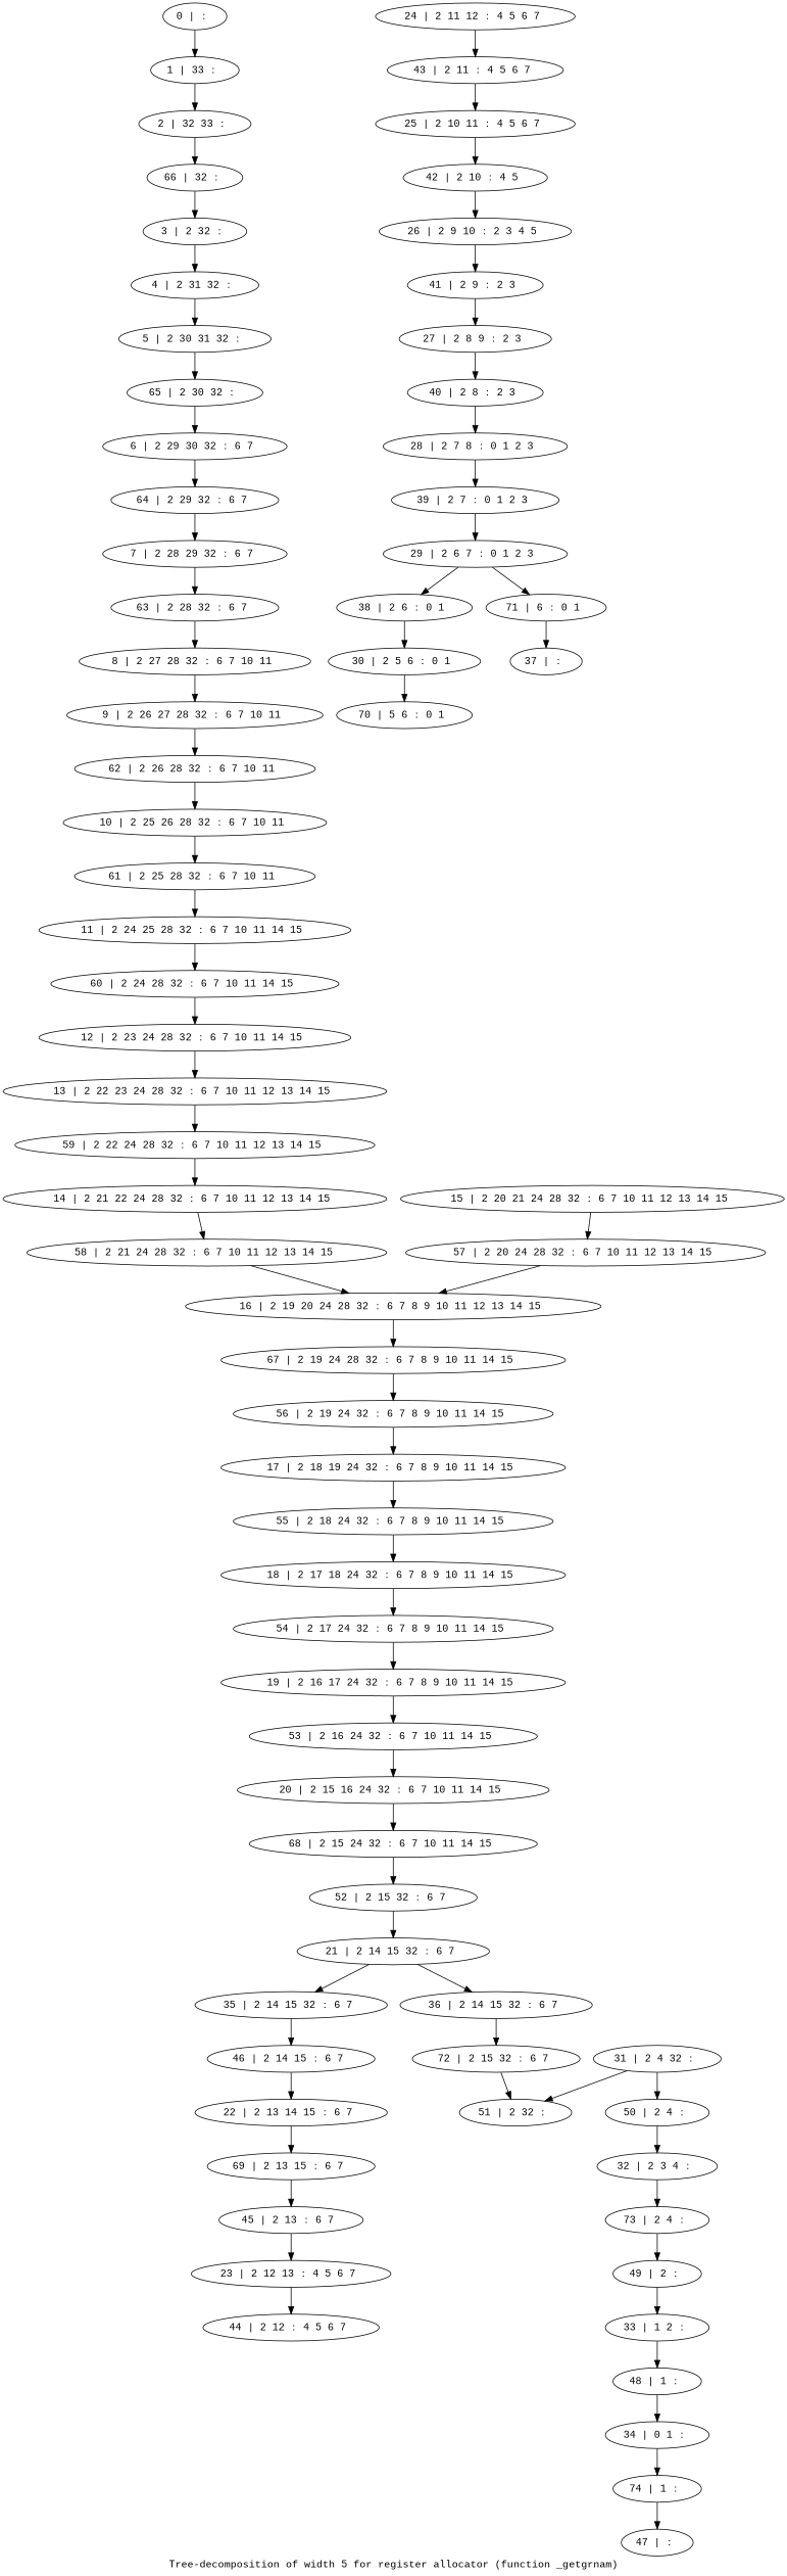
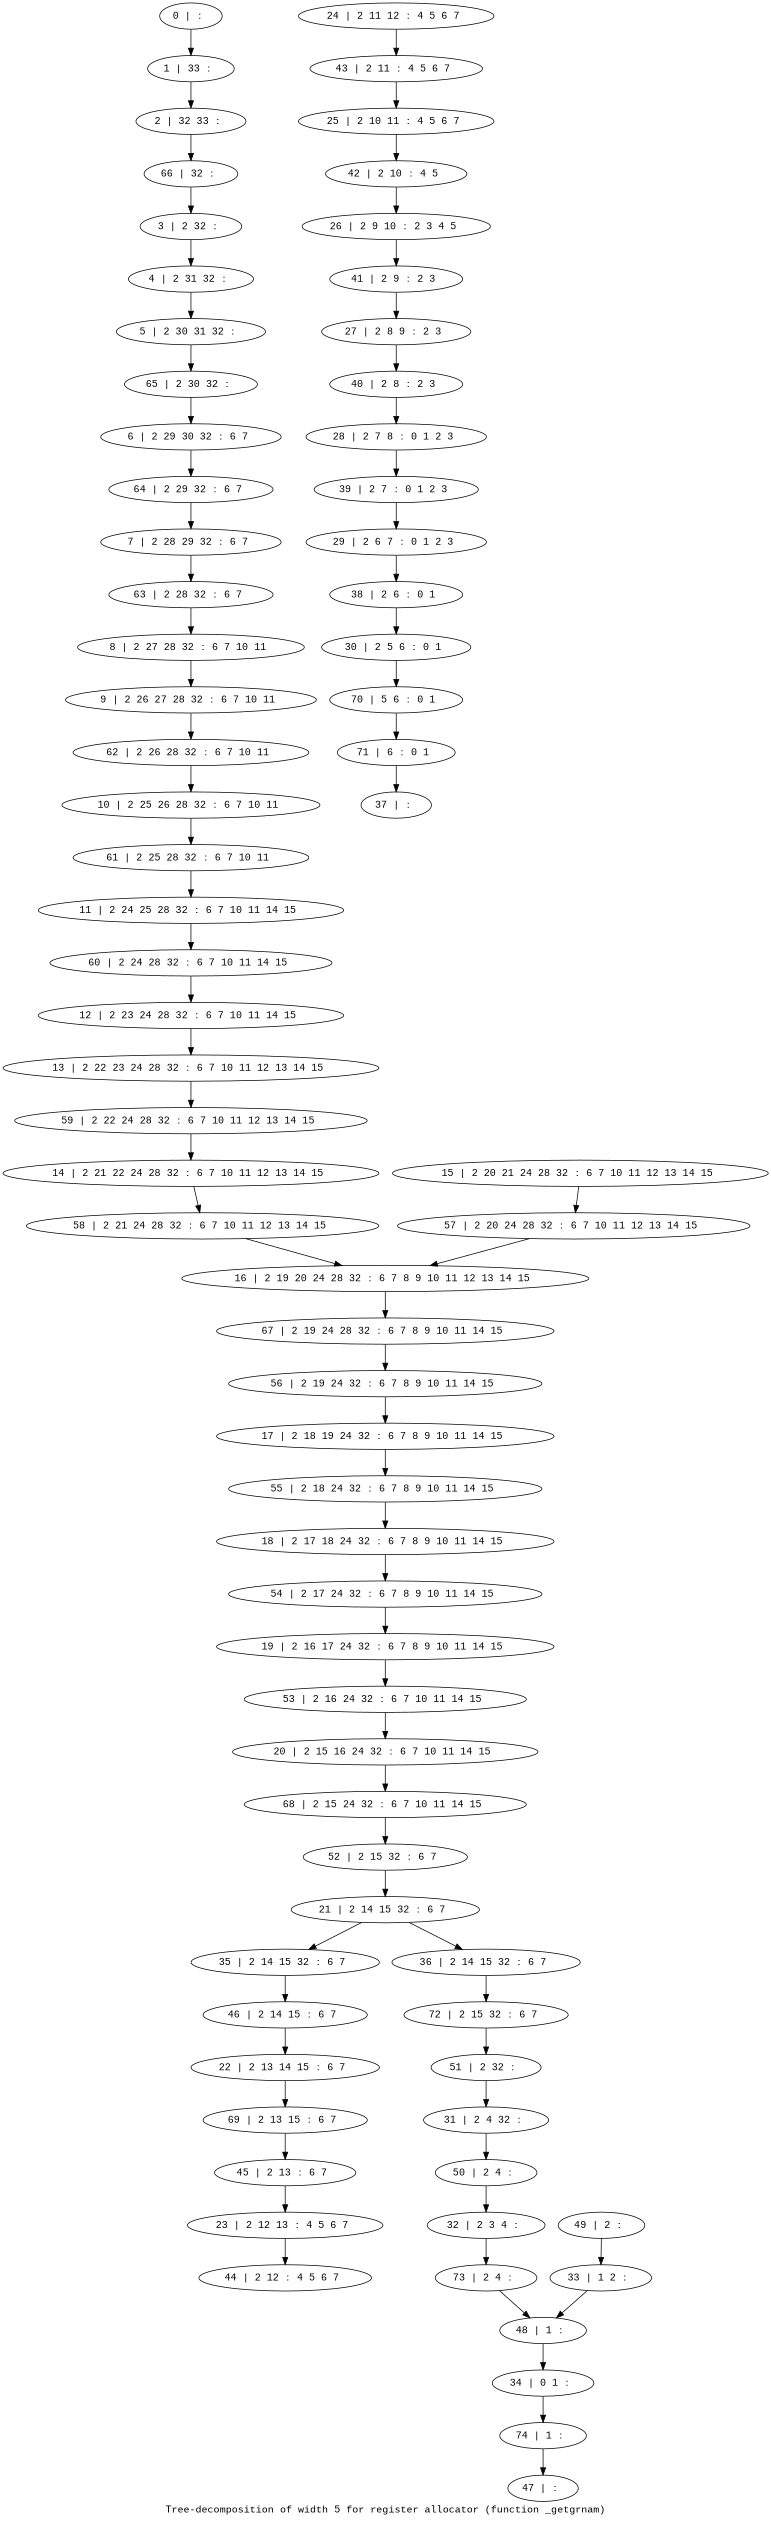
  digraph {
    fontname="Liberation Mono"
    label="Tree-decomposition of width 5 for register allocator (function _getgrnam)"
    node [fontname="Liberation Mono"]
    edge [fontname="Liberation Mono"]
    n1 [label="0 | : "]
    n2 [label="1 | 33 : "]
    n3 [label="2 | 32 33 : "]
    n4 [label="66 | 32 : "]
    n5 [label="3 | 2 32 : "]
    n6 [label="4 | 2 31 32 : "]
    n7 [label="5 | 2 30 31 32 : "]
    n8 [label="65 | 2 30 32 : "]
    n9 [label="6 | 2 29 30 32 : 6 7 "]
    n10 [label="64 | 2 29 32 : 6 7 "]
    n11 [label="7 | 2 28 29 32 : 6 7 "]
    n12 [label="63 | 2 28 32 : 6 7 "]
    n13 [label="8 | 2 27 28 32 : 6 7 10 11 "]
    n14 [label="9 | 2 26 27 28 32 : 6 7 10 11 "]
    n15 [label="62 | 2 26 28 32 : 6 7 10 11 "]
    n16 [label="10 | 2 25 26 28 32 : 6 7 10 11 "]
    n17 [label="61 | 2 25 28 32 : 6 7 10 11 "]
    n18 [label="11 | 2 24 25 28 32 : 6 7 10 11 14 15 "]
    n19 [label="60 | 2 24 28 32 : 6 7 10 11 14 15 "]
    n20 [label="12 | 2 23 24 28 32 : 6 7 10 11 14 15 "]
    n21 [label="13 | 2 22 23 24 28 32 : 6 7 10 11 12 13 14 15 "]
    n22 [label="59 | 2 22 24 28 32 : 6 7 10 11 12 13 14 15 "]
    n23 [label="14 | 2 21 22 24 28 32 : 6 7 10 11 12 13 14 15 "]
    n24 [label="58 | 2 21 24 28 32 : 6 7 10 11 12 13 14 15 "]
    n25 [label="16 | 2 19 20 24 28 32 : 6 7 8 9 10 11 12 13 14 15 "]
    n26 [label="15 | 2 20 21 24 28 32 : 6 7 10 11 12 13 14 15 "]
    n27 [label="57 | 2 20 24 28 32 : 6 7 10 11 12 13 14 15 "]
    n28 [label="67 | 2 19 24 28 32 : 6 7 8 9 10 11 14 15 "]
    n29 [label="56 | 2 19 24 32 : 6 7 8 9 10 11 14 15 "]
    n30 [label="17 | 2 18 19 24 32 : 6 7 8 9 10 11 14 15 "]
    n31 [label="55 | 2 18 24 32 : 6 7 8 9 10 11 14 15 "]
    n32 [label="18 | 2 17 18 24 32 : 6 7 8 9 10 11 14 15 "]
    n33 [label="54 | 2 17 24 32 : 6 7 8 9 10 11 14 15 "]
    n34 [label="19 | 2 16 17 24 32 : 6 7 8 9 10 11 14 15 "]
    n35 [label="53 | 2 16 24 32 : 6 7 10 11 14 15 "]
    n36 [label="20 | 2 15 16 24 32 : 6 7 10 11 14 15 "]
    n37 [label="68 | 2 15 24 32 : 6 7 10 11 14 15 "]
    n38 [label="52 | 2 15 32 : 6 7 "]
    n39 [label="21 | 2 14 15 32 : 6 7 "]
    n40 [label="35 | 2 14 15 32 : 6 7 "]
    n41 [label="36 | 2 14 15 32 : 6 7 "]
    n42 [label="46 | 2 14 15 : 6 7 "]
    n43 [label="72 | 2 15 32 : 6 7 "]
    n44 [label="22 | 2 13 14 15 : 6 7 "]
    n45 [label="69 | 2 13 15 : 6 7 "]
    n46 [label="45 | 2 13 : 6 7 "]
    n47 [label="23 | 2 12 13 : 4 5 6 7 "]
    n48 [label="44 | 2 12 : 4 5 6 7 "]
    n49 [label="24 | 2 11 12 : 4 5 6 7 "]
    n50 [label="43 | 2 11 : 4 5 6 7 "]
    n51 [label="25 | 2 10 11 : 4 5 6 7 "]
    n52 [label="42 | 2 10 : 4 5 "]
    n53 [label="26 | 2 9 10 : 2 3 4 5 "]
    n54 [label="41 | 2 9 : 2 3 "]
    n55 [label="27 | 2 8 9 : 2 3 "]
    n56 [label="40 | 2 8 : 2 3 "]
    n57 [label="28 | 2 7 8 : 0 1 2 3 "]
    n58 [label="39 | 2 7 : 0 1 2 3 "]
    n59 [label="29 | 2 6 7 : 0 1 2 3 "]
    n60 [label="38 | 2 6 : 0 1 "]
    n61 [label="30 | 2 5 6 : 0 1 "]
    n62 [label="70 | 5 6 : 0 1 "]
    n63 [label="71 | 6 : 0 1 "]
    n64 [label="31 | 2 4 32 : "]
    n65 [label="50 | 2 4 : "]
    n66 [label="32 | 2 3 4 : "]
    n67 [label="73 | 2 4 : "]
    n68 [label="49 | 2 : "]
    n69 [label="33 | 1 2 : "]
    n70 [label="48 | 1 : "]
    n71 [label="34 | 0 1 : "]
    n72 [label="74 | 1 : "]
    n73 [label="47 | : "]
    n74 [label="51 | 2 32 : "]
    n75 [label="37 | : "]
    n1 -> n2
    n2 -> n3
    n3 -> n4
    n4 -> n5
    n5 -> n6
    n6 -> n7
    n7 -> n8
    n8 -> n9
    n9 -> n10
    n10 -> n11
    n11 -> n12
    n12 -> n13
    n13 -> n14
    n14 -> n15
    n15 -> n16
    n16 -> n17
    n17 -> n18
    n18 -> n19
    n19 -> n20
    n20 -> n21
    n21 -> n22
    n22 -> n23
    n23 -> n24
    n24 -> n25
    n25 -> n28
    n26 -> n27
    n27 -> n25
    n28 -> n29
    n29 -> n30
    n30 -> n31
    n31 -> n32
    n32 -> n33
    n33 -> n34
    n34 -> n35
    n35 -> n36
    n36 -> n37
    n37 -> n38
    n38 -> n39
    n39 -> n40
    n39 -> n41
    n40 -> n42
    n41 -> n43
    n42 -> n44
    n43 -> n74
    n44 -> n45
    n45 -> n46
    n46 -> n47
    n47 -> n48
    n49 -> n50
    n50 -> n51
    n51 -> n52
    n52 -> n53
    n53 -> n54
    n54 -> n55
    n55 -> n56
    n56 -> n57
    n57 -> n58
    n58 -> n59
    n59 -> n60
    n60 -> n61
    n61 -> n62
-   n59 -> n63
+   n62 -> n63
    n63 -> n75
    n64 -> n65
    n65 -> n66
    n66 -> n67
-   n67 -> n68
+   n67 -> n70
    n68 -> n69
    n69 -> n70
    n70 -> n71
    n71 -> n72
    n72 -> n73
-   n64 -> n74
+   n74 -> n64
  }
